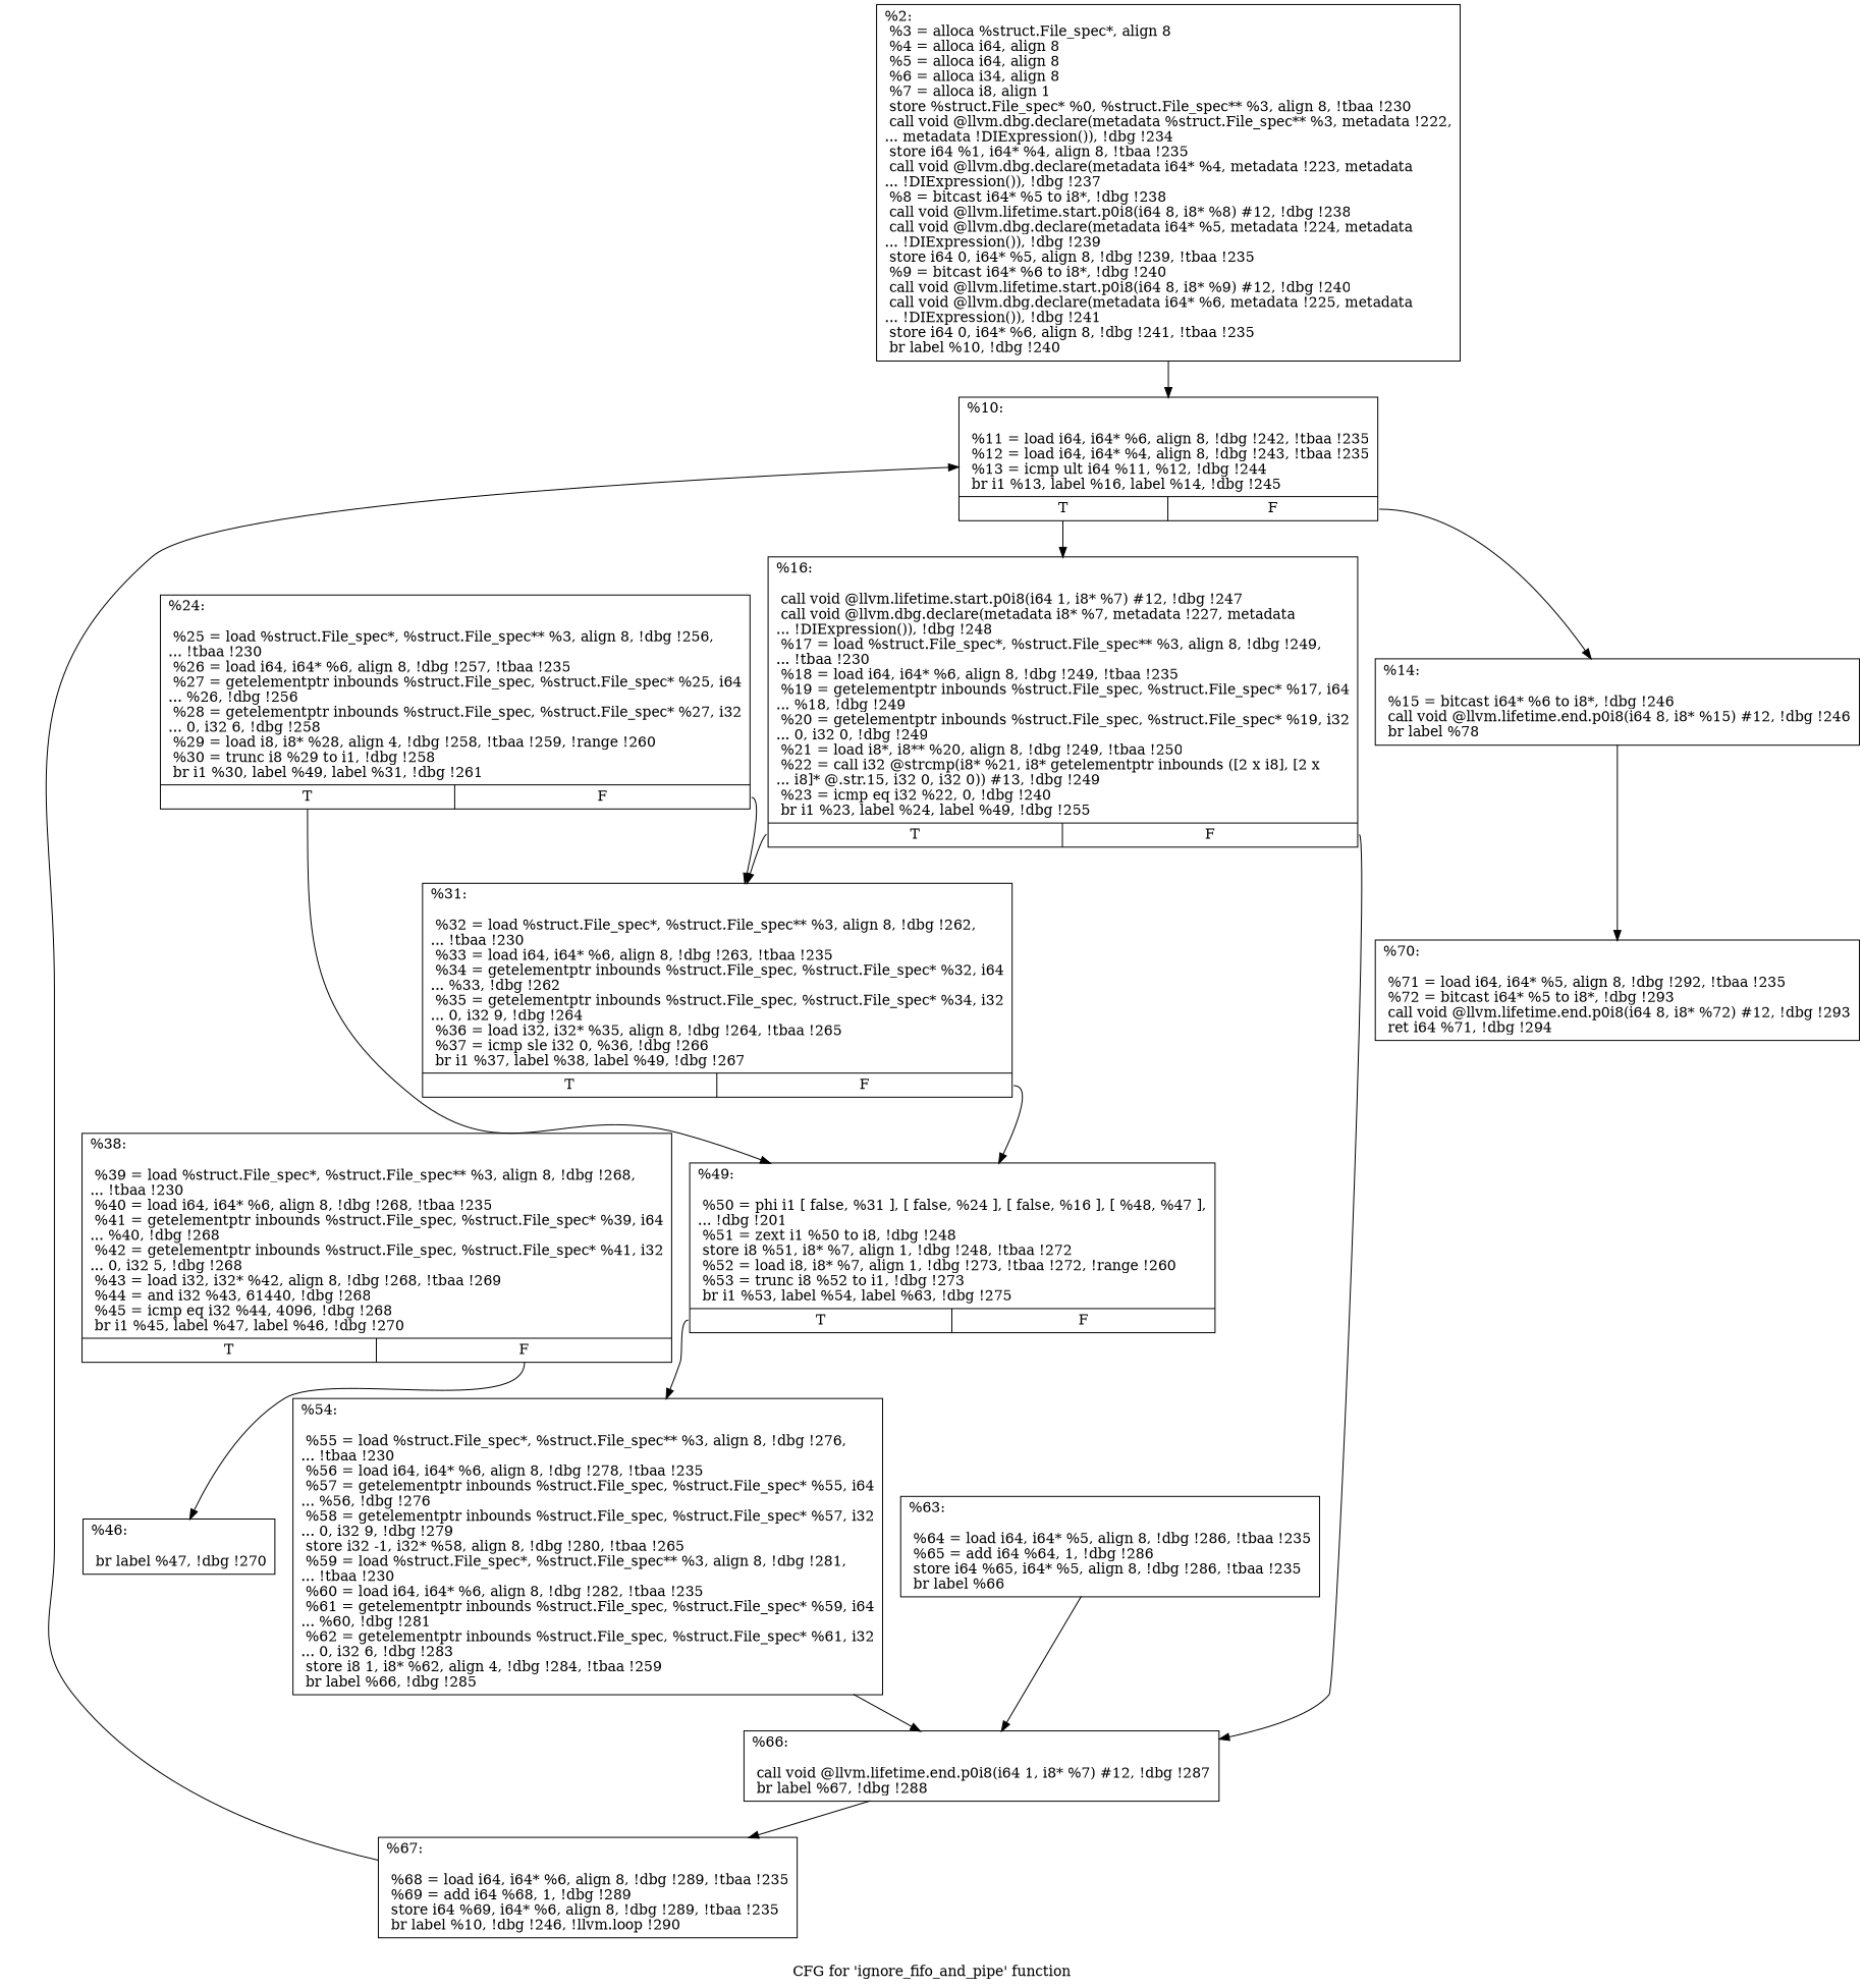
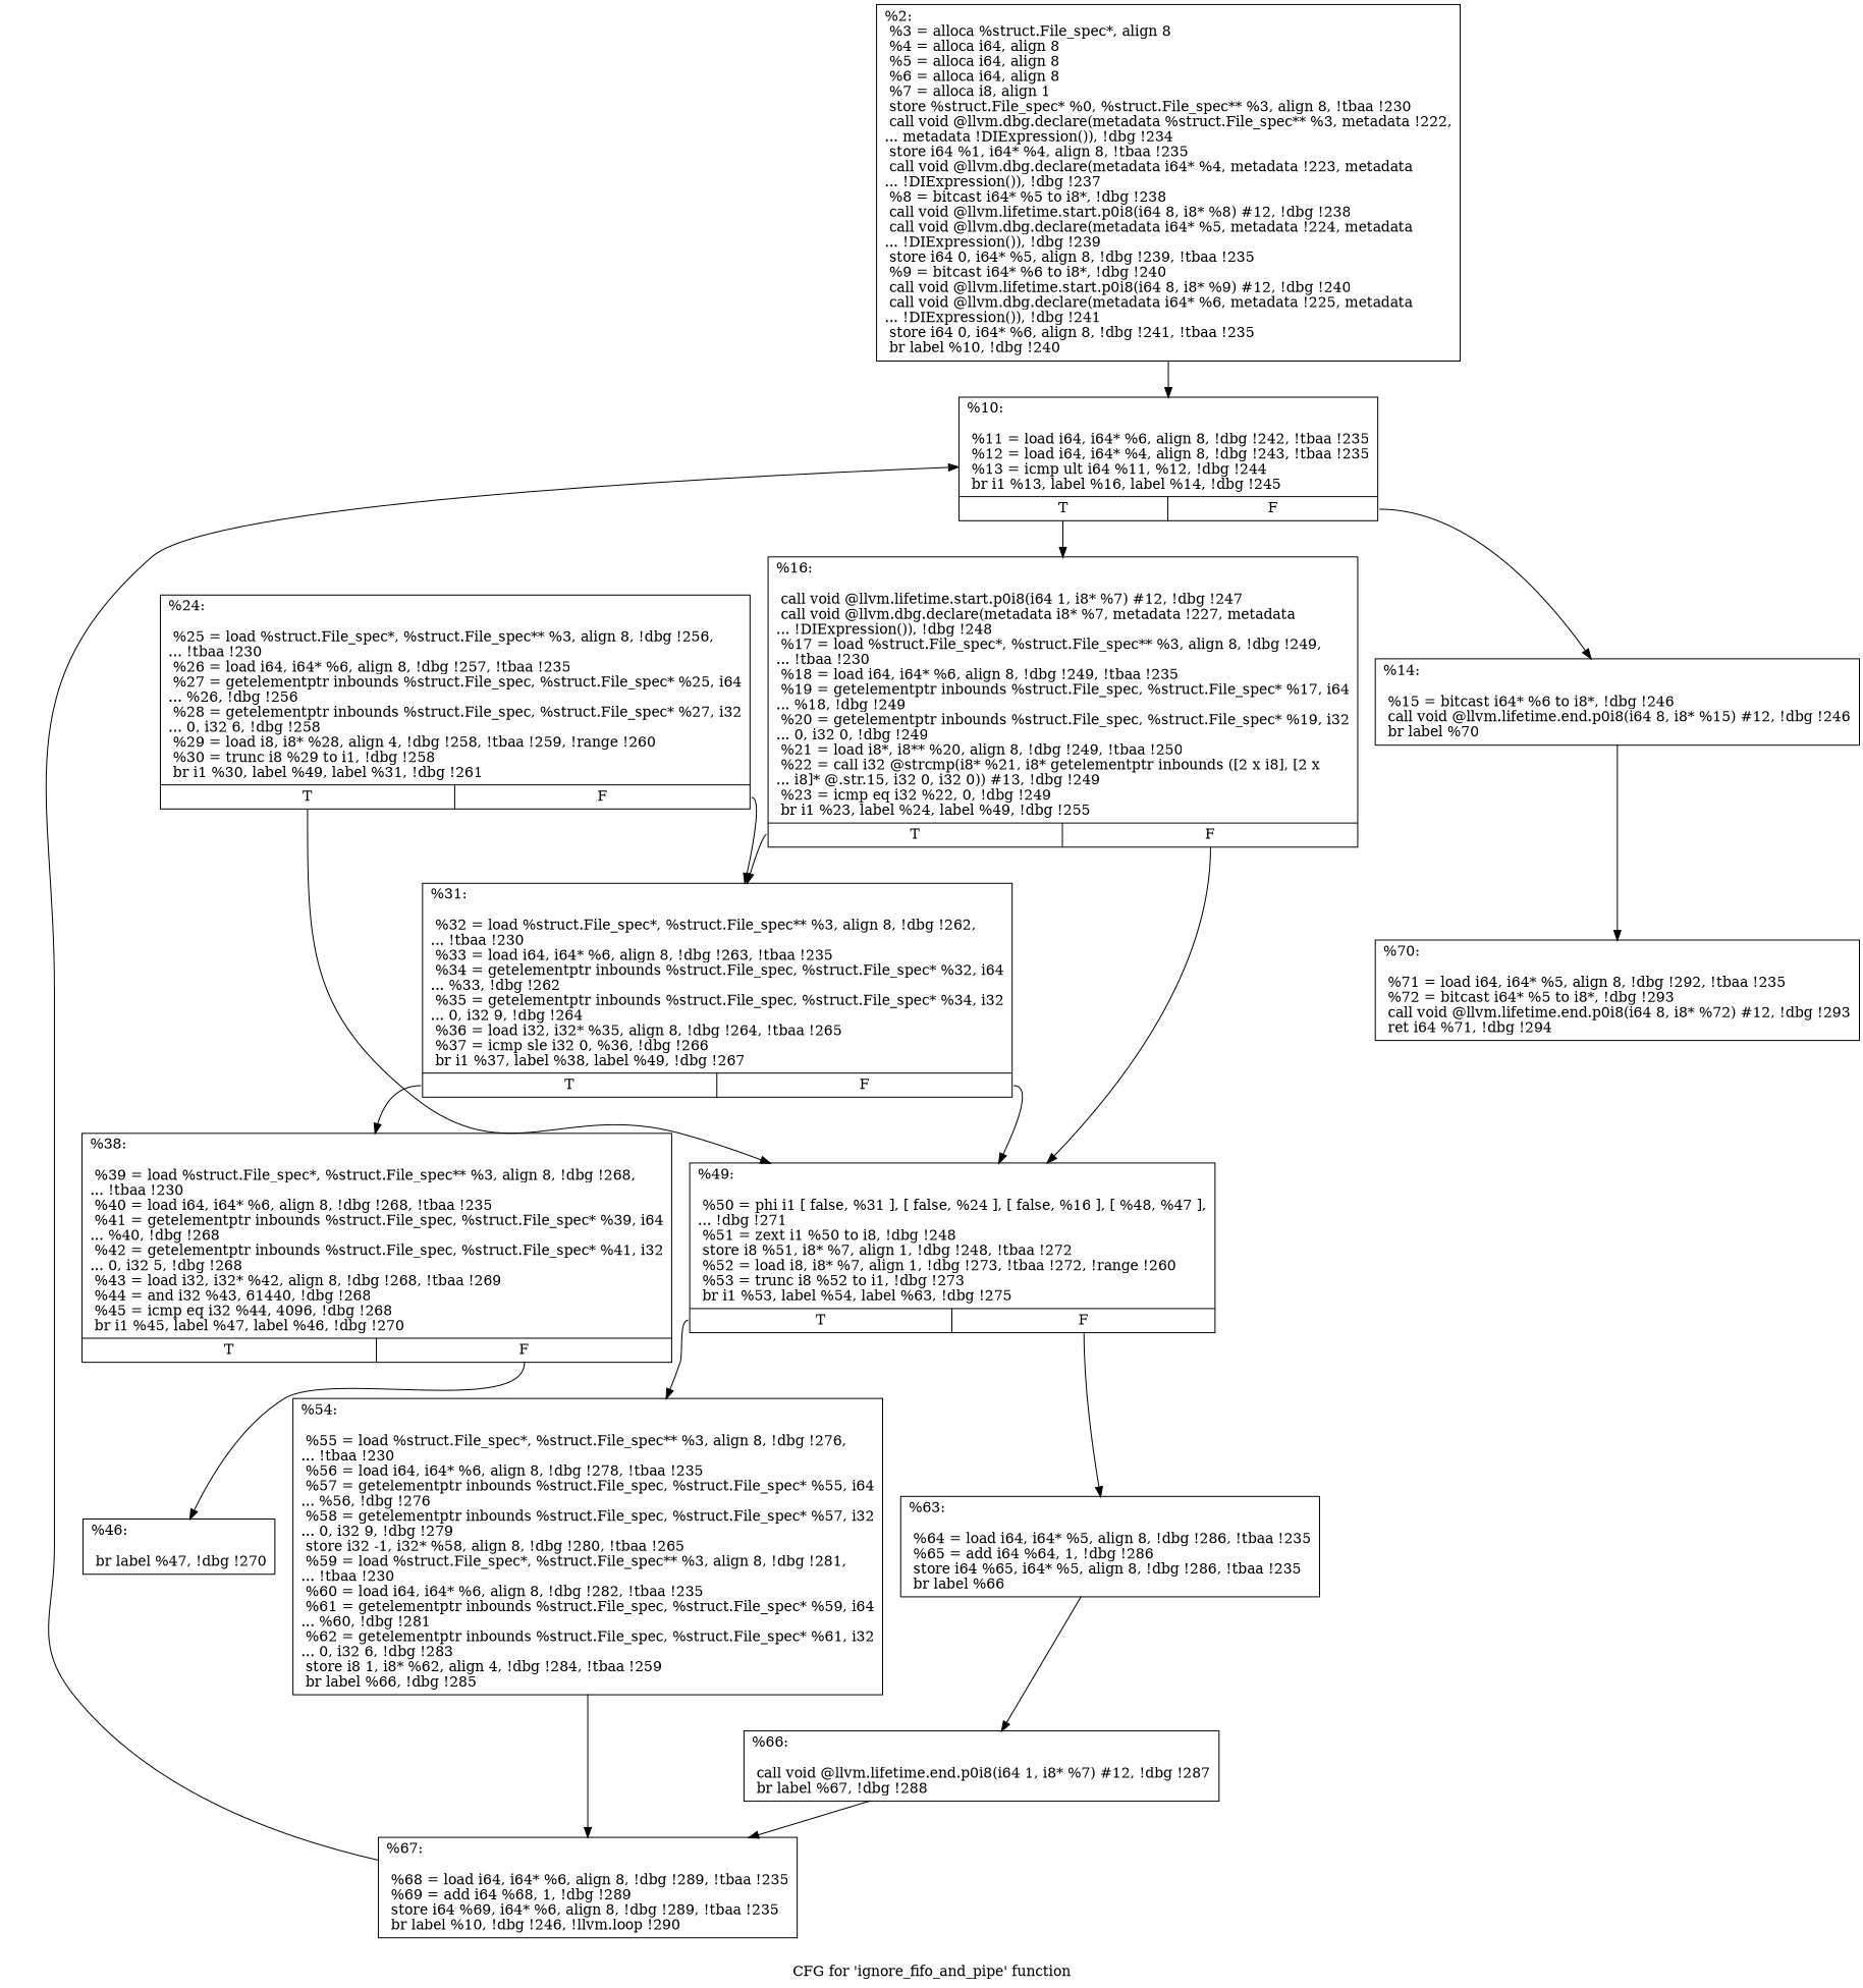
  digraph {
    label="CFG for 'ignore_fifo_and_pipe' function"
    node [shape=record]
-   n1 [label="{%2:\l  %3 = alloca %struct.File_spec*, align 8\l  %4 = alloca i64, align 8\l  %5 = alloca i64, align 8\l  %6 = alloca i34, align 8\l  %7 = alloca i8, align 1\l  store %struct.File_spec* %0, %struct.File_spec** %3, align 8, !tbaa !230\l  call void @llvm.dbg.declare(metadata %struct.File_spec** %3, metadata !222,\l... metadata !DIExpression()), !dbg !234\l  store i64 %1, i64* %4, align 8, !tbaa !235\l  call void @llvm.dbg.declare(metadata i64* %4, metadata !223, metadata\l... !DIExpression()), !dbg !237\l  %8 = bitcast i64* %5 to i8*, !dbg !238\l  call void @llvm.lifetime.start.p0i8(i64 8, i8* %8) #12, !dbg !238\l  call void @llvm.dbg.declare(metadata i64* %5, metadata !224, metadata\l... !DIExpression()), !dbg !239\l  store i64 0, i64* %5, align 8, !dbg !239, !tbaa !235\l  %9 = bitcast i64* %6 to i8*, !dbg !240\l  call void @llvm.lifetime.start.p0i8(i64 8, i8* %9) #12, !dbg !240\l  call void @llvm.dbg.declare(metadata i64* %6, metadata !225, metadata\l... !DIExpression()), !dbg !241\l  store i64 0, i64* %6, align 8, !dbg !241, !tbaa !235\l  br label %10, !dbg !240\l}"]
+   n1 [label="{%2:\l  %3 = alloca %struct.File_spec*, align 8\l  %4 = alloca i64, align 8\l  %5 = alloca i64, align 8\l  %6 = alloca i64, align 8\l  %7 = alloca i8, align 1\l  store %struct.File_spec* %0, %struct.File_spec** %3, align 8, !tbaa !230\l  call void @llvm.dbg.declare(metadata %struct.File_spec** %3, metadata !222,\l... metadata !DIExpression()), !dbg !234\l  store i64 %1, i64* %4, align 8, !tbaa !235\l  call void @llvm.dbg.declare(metadata i64* %4, metadata !223, metadata\l... !DIExpression()), !dbg !237\l  %8 = bitcast i64* %5 to i8*, !dbg !238\l  call void @llvm.lifetime.start.p0i8(i64 8, i8* %8) #12, !dbg !238\l  call void @llvm.dbg.declare(metadata i64* %5, metadata !224, metadata\l... !DIExpression()), !dbg !239\l  store i64 0, i64* %5, align 8, !dbg !239, !tbaa !235\l  %9 = bitcast i64* %6 to i8*, !dbg !240\l  call void @llvm.lifetime.start.p0i8(i64 8, i8* %9) #12, !dbg !240\l  call void @llvm.dbg.declare(metadata i64* %6, metadata !225, metadata\l... !DIExpression()), !dbg !241\l  store i64 0, i64* %6, align 8, !dbg !241, !tbaa !235\l  br label %10, !dbg !240\l}"]
    n2 [label="{%10:\l\l  %11 = load i64, i64* %6, align 8, !dbg !242, !tbaa !235\l  %12 = load i64, i64* %4, align 8, !dbg !243, !tbaa !235\l  %13 = icmp ult i64 %11, %12, !dbg !244\l  br i1 %13, label %16, label %14, !dbg !245\l|{<s0>T|<s1>F}}"]
-   n3 [label="{%16:\l\l  call void @llvm.lifetime.start.p0i8(i64 1, i8* %7) #12, !dbg !247\l  call void @llvm.dbg.declare(metadata i8* %7, metadata !227, metadata\l... !DIExpression()), !dbg !248\l  %17 = load %struct.File_spec*, %struct.File_spec** %3, align 8, !dbg !249,\l... !tbaa !230\l  %18 = load i64, i64* %6, align 8, !dbg !249, !tbaa !235\l  %19 = getelementptr inbounds %struct.File_spec, %struct.File_spec* %17, i64\l... %18, !dbg !249\l  %20 = getelementptr inbounds %struct.File_spec, %struct.File_spec* %19, i32\l... 0, i32 0, !dbg !249\l  %21 = load i8*, i8** %20, align 8, !dbg !249, !tbaa !250\l  %22 = call i32 @strcmp(i8* %21, i8* getelementptr inbounds ([2 x i8], [2 x\l... i8]* @.str.15, i32 0, i32 0)) #13, !dbg !249\l  %23 = icmp eq i32 %22, 0, !dbg !240\l  br i1 %23, label %24, label %49, !dbg !255\l|{<s0>T|<s1>F}}"]
-   n4 [label="{%14:\l\l  %15 = bitcast i64* %6 to i8*, !dbg !246\l  call void @llvm.lifetime.end.p0i8(i64 8, i8* %15) #12, !dbg !246\l  br label %78\l}"]
-   n5 [label="{%49:\l\l  %50 = phi i1 [ false, %31 ], [ false, %24 ], [ false, %16 ], [ %48, %47 ],\l... !dbg !201\l  %51 = zext i1 %50 to i8, !dbg !248\l  store i8 %51, i8* %7, align 1, !dbg !248, !tbaa !272\l  %52 = load i8, i8* %7, align 1, !dbg !273, !tbaa !272, !range !260\l  %53 = trunc i8 %52 to i1, !dbg !273\l  br i1 %53, label %54, label %63, !dbg !275\l|{<s0>T|<s1>F}}"]
+   n3 [label="{%16:\l\l  call void @llvm.lifetime.start.p0i8(i64 1, i8* %7) #12, !dbg !247\l  call void @llvm.dbg.declare(metadata i8* %7, metadata !227, metadata\l... !DIExpression()), !dbg !248\l  %17 = load %struct.File_spec*, %struct.File_spec** %3, align 8, !dbg !249,\l... !tbaa !230\l  %18 = load i64, i64* %6, align 8, !dbg !249, !tbaa !235\l  %19 = getelementptr inbounds %struct.File_spec, %struct.File_spec* %17, i64\l... %18, !dbg !249\l  %20 = getelementptr inbounds %struct.File_spec, %struct.File_spec* %19, i32\l... 0, i32 0, !dbg !249\l  %21 = load i8*, i8** %20, align 8, !dbg !249, !tbaa !250\l  %22 = call i32 @strcmp(i8* %21, i8* getelementptr inbounds ([2 x i8], [2 x\l... i8]* @.str.15, i32 0, i32 0)) #13, !dbg !249\l  %23 = icmp eq i32 %22, 0, !dbg !249\l  br i1 %23, label %24, label %49, !dbg !255\l|{<s0>T|<s1>F}}"]
+   n4 [label="{%14:\l\l  %15 = bitcast i64* %6 to i8*, !dbg !246\l  call void @llvm.lifetime.end.p0i8(i64 8, i8* %15) #12, !dbg !246\l  br label %70\l}"]
+   n5 [label="{%49:\l\l  %50 = phi i1 [ false, %31 ], [ false, %24 ], [ false, %16 ], [ %48, %47 ],\l... !dbg !271\l  %51 = zext i1 %50 to i8, !dbg !248\l  store i8 %51, i8* %7, align 1, !dbg !248, !tbaa !272\l  %52 = load i8, i8* %7, align 1, !dbg !273, !tbaa !272, !range !260\l  %53 = trunc i8 %52 to i1, !dbg !273\l  br i1 %53, label %54, label %63, !dbg !275\l|{<s0>T|<s1>F}}"]
    n6 [label="{%31:\l\l  %32 = load %struct.File_spec*, %struct.File_spec** %3, align 8, !dbg !262,\l... !tbaa !230\l  %33 = load i64, i64* %6, align 8, !dbg !263, !tbaa !235\l  %34 = getelementptr inbounds %struct.File_spec, %struct.File_spec* %32, i64\l... %33, !dbg !262\l  %35 = getelementptr inbounds %struct.File_spec, %struct.File_spec* %34, i32\l... 0, i32 9, !dbg !264\l  %36 = load i32, i32* %35, align 8, !dbg !264, !tbaa !265\l  %37 = icmp sle i32 0, %36, !dbg !266\l  br i1 %37, label %38, label %49, !dbg !267\l|{<s0>T|<s1>F}}"]
    n7 [label="{%70:\l\l  %71 = load i64, i64* %5, align 8, !dbg !292, !tbaa !235\l  %72 = bitcast i64* %5 to i8*, !dbg !293\l  call void @llvm.lifetime.end.p0i8(i64 8, i8* %72) #12, !dbg !293\l  ret i64 %71, !dbg !294\l}"]
    n8 [label="{%24:\l\l  %25 = load %struct.File_spec*, %struct.File_spec** %3, align 8, !dbg !256,\l... !tbaa !230\l  %26 = load i64, i64* %6, align 8, !dbg !257, !tbaa !235\l  %27 = getelementptr inbounds %struct.File_spec, %struct.File_spec* %25, i64\l... %26, !dbg !256\l  %28 = getelementptr inbounds %struct.File_spec, %struct.File_spec* %27, i32\l... 0, i32 6, !dbg !258\l  %29 = load i8, i8* %28, align 4, !dbg !258, !tbaa !259, !range !260\l  %30 = trunc i8 %29 to i1, !dbg !258\l  br i1 %30, label %49, label %31, !dbg !261\l|{<s0>T|<s1>F}}"]
    n9 [label="{%54:\l\l  %55 = load %struct.File_spec*, %struct.File_spec** %3, align 8, !dbg !276,\l... !tbaa !230\l  %56 = load i64, i64* %6, align 8, !dbg !278, !tbaa !235\l  %57 = getelementptr inbounds %struct.File_spec, %struct.File_spec* %55, i64\l... %56, !dbg !276\l  %58 = getelementptr inbounds %struct.File_spec, %struct.File_spec* %57, i32\l... 0, i32 9, !dbg !279\l  store i32 -1, i32* %58, align 8, !dbg !280, !tbaa !265\l  %59 = load %struct.File_spec*, %struct.File_spec** %3, align 8, !dbg !281,\l... !tbaa !230\l  %60 = load i64, i64* %6, align 8, !dbg !282, !tbaa !235\l  %61 = getelementptr inbounds %struct.File_spec, %struct.File_spec* %59, i64\l... %60, !dbg !281\l  %62 = getelementptr inbounds %struct.File_spec, %struct.File_spec* %61, i32\l... 0, i32 6, !dbg !283\l  store i8 1, i8* %62, align 4, !dbg !284, !tbaa !259\l  br label %66, !dbg !285\l}"]
    n10 [label="{%63:\l\l  %64 = load i64, i64* %5, align 8, !dbg !286, !tbaa !235\l  %65 = add i64 %64, 1, !dbg !286\l  store i64 %65, i64* %5, align 8, !dbg !286, !tbaa !235\l  br label %66\l}"]
    n11 [label="{%38:\l\l  %39 = load %struct.File_spec*, %struct.File_spec** %3, align 8, !dbg !268,\l... !tbaa !230\l  %40 = load i64, i64* %6, align 8, !dbg !268, !tbaa !235\l  %41 = getelementptr inbounds %struct.File_spec, %struct.File_spec* %39, i64\l... %40, !dbg !268\l  %42 = getelementptr inbounds %struct.File_spec, %struct.File_spec* %41, i32\l... 0, i32 5, !dbg !268\l  %43 = load i32, i32* %42, align 8, !dbg !268, !tbaa !269\l  %44 = and i32 %43, 61440, !dbg !268\l  %45 = icmp eq i32 %44, 4096, !dbg !268\l  br i1 %45, label %47, label %46, !dbg !270\l|{<s0>T|<s1>F}}"]
    n12 [label="{%66:\l\l  call void @llvm.lifetime.end.p0i8(i64 1, i8* %7) #12, !dbg !287\l  br label %67, !dbg !288\l}"]
    n13 [label="{%46:\l\l  br label %47, !dbg !270\l}"]
    n14 [label="{%67:\l\l  %68 = load i64, i64* %6, align 8, !dbg !289, !tbaa !235\l  %69 = add i64 %68, 1, !dbg !289\l  store i64 %69, i64* %6, align 8, !dbg !289, !tbaa !235\l  br label %10, !dbg !246, !llvm.loop !290\l}"]
    n1 -> n2
    n2 -> n3 [tailport=s0]
    n2 -> n4 [tailport=s1]
-   n3 -> n12 [tailport=s1]
+   n3 -> n5 [tailport=s1]
    n3 -> n6 [tailport=s0]
    n4 -> n7
    n5 -> n9 [tailport=s0]
+   n5 -> n10 [tailport=s1]
    n6 -> n5 [tailport=s1]
+   n6 -> n11 [tailport=s0]
    n8 -> n5 [tailport=s0]
    n8 -> n6 [tailport=s1]
-   n9 -> n12
+   n9 -> n14
    n10 -> n12
    n11 -> n13 [tailport=s1]
    n12 -> n14
    n14 -> n2
  }
